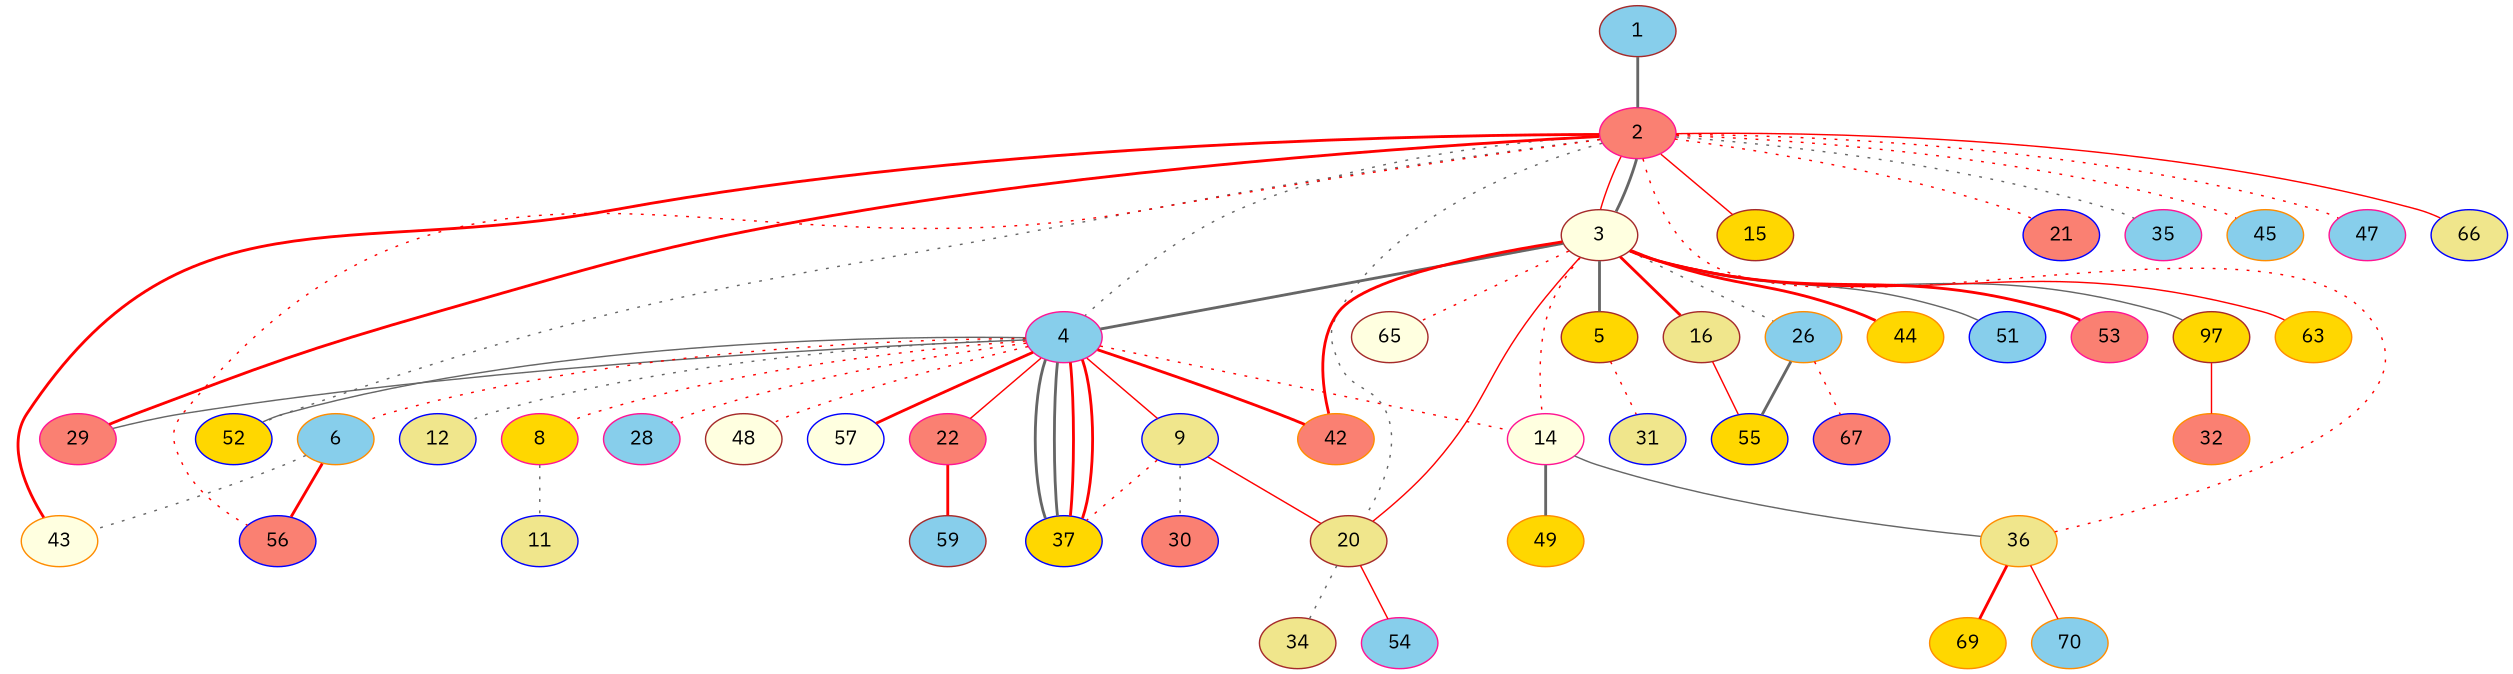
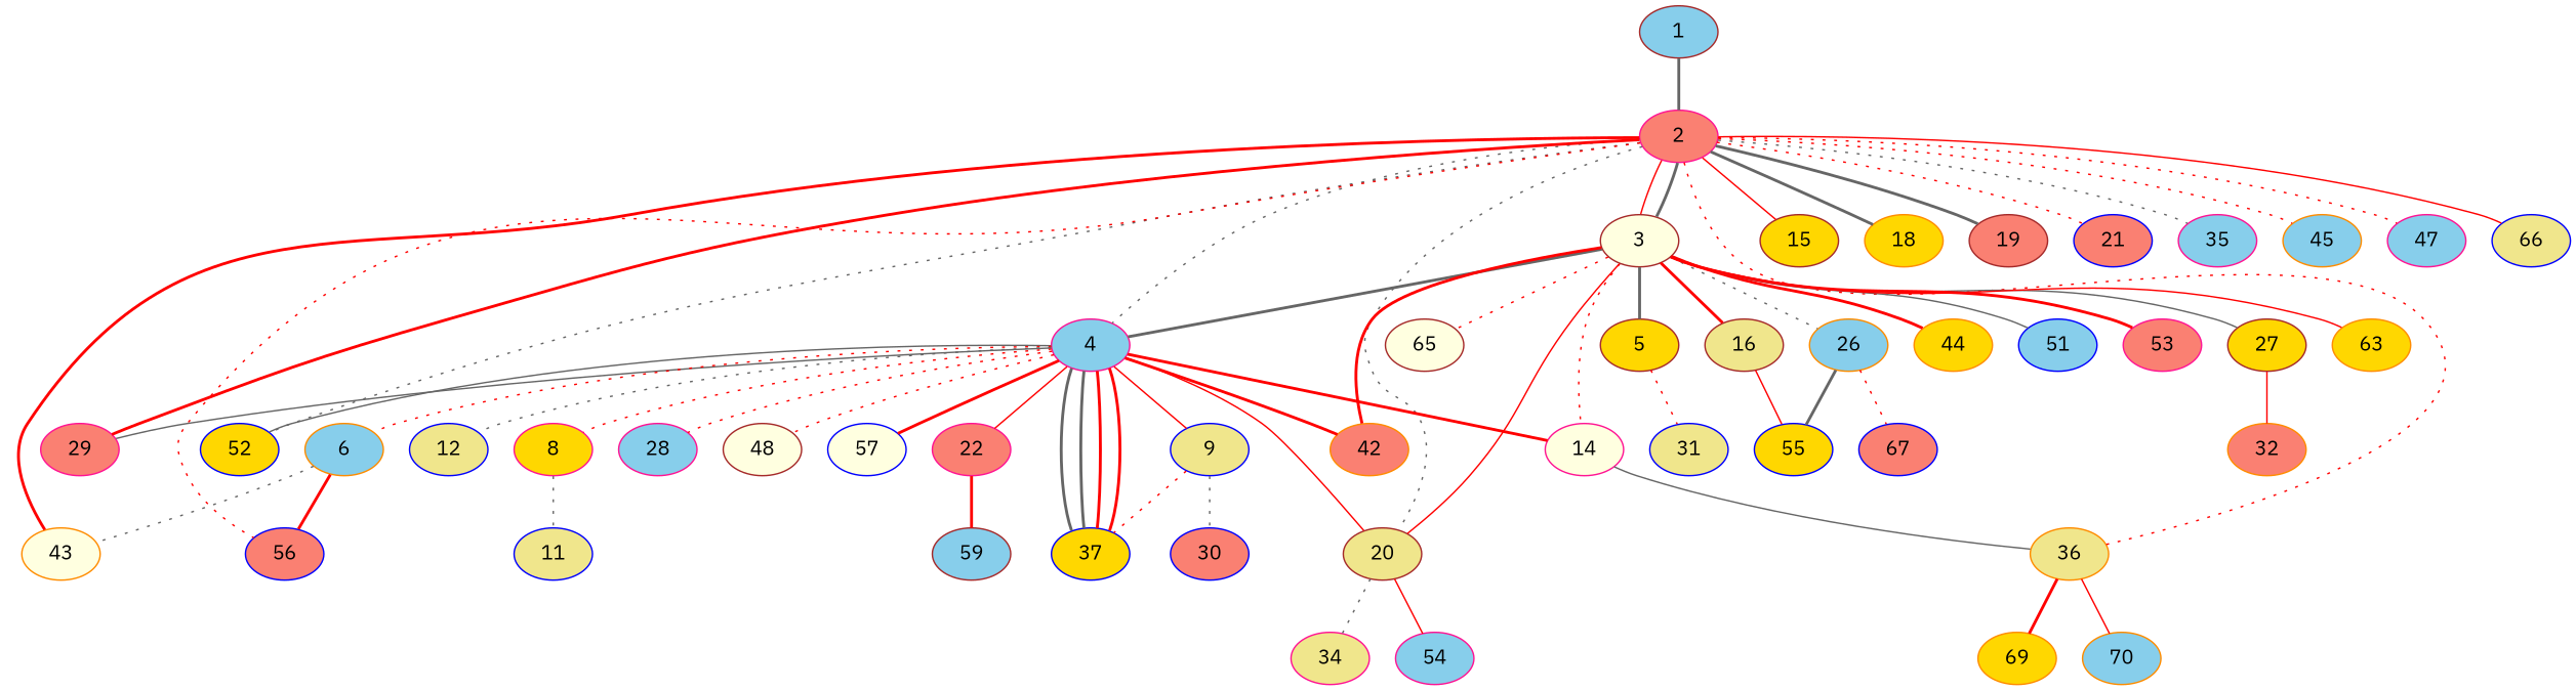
  graph {
    fontname="IBM Plex Sans"
    node [color=blue fillcolor=skyblue fontname="IBM Plex Sans" style=filled]
    edge [color=red fontname="IBM Plex Sans" style=dotted]
    1 [color=brown super="+24"]
    2 [color=deeppink fillcolor=salmon super="+10"]
    3 [color=brown fillcolor=lightyellow super="+25"]
    4 [color=deeppink super="+9"]
    15 [color=brown fillcolor=gold]
+   18 [color=darkorange fillcolor=gold]
+   19 [color=brown fillcolor=salmon]
    20 [color=brown fillcolor=khaki super="+33"]
    21 [fillcolor=salmon]
    29 [color=deeppink fillcolor=salmon]
    35 [color=deeppink]
    36 [color=darkorange fillcolor=khaki super="+61"]
    43 [color=darkorange fillcolor=lightyellow super="+62"]
    45 [color=darkorange]
    47 [color=deeppink]
    52 [fillcolor=gold]
    56 [fillcolor=salmon]
    66 [fillcolor=khaki]
    5 [color=brown fillcolor=gold super="+13"]
    14 [color=deeppink fillcolor=lightyellow super="+39"]
    16 [color=brown fillcolor=khaki]
    26 [color=darkorange super="+38"]
-   27 [color=brown fillcolor=gold super="+46" label=97]
+   27 [color=brown fillcolor=gold super="+46"]
    42 [color=darkorange fillcolor=salmon super="+64"]
    44 [color=darkorange fillcolor=gold]
    51
    53 [color=deeppink fillcolor=salmon]
    63 [color=darkorange fillcolor=gold]
    65 [color=brown fillcolor=lightyellow]
    6 [color=darkorange super="+60"]
    n31 [fillcolor=khaki label=9 super="+23"]
    8 [color=deeppink fillcolor=gold super="+58"]
    12 [fillcolor=khaki]
    22 [color=deeppink fillcolor=salmon super="+40"]
    28 [color=deeppink super="+41"]
    37 [fillcolor=gold super="+50"]
    48 [color=brown fillcolor=lightyellow]
    57 [fillcolor=lightyellow]
-   34 [color=brown fillcolor=khaki]
+   34 [color=deeppink fillcolor=khaki]
    54 [color=deeppink]
    69 [color=darkorange fillcolor=gold]
    70 [color=darkorange]
    31 [fillcolor=khaki]
-   49 [color=darkorange fillcolor=gold]
    55 [fillcolor=gold super="+68"]
    67 [fillcolor=salmon]
    32 [color=darkorange fillcolor=salmon]
    30 [fillcolor=salmon]
    11 [fillcolor=khaki]
    59 [color=brown]
    1 -- 2 [color=gray40 style=bold]
    2 -- 3 [style=solid weight=2]
    2 -- 3 [color=gray40 style=bold]
    2 -- 4 [color=gray40]
    2 -- 15 [style=solid]
+   2 -- 18 [color=gray40 style=bold]
+   2 -- 19 [color=gray40 style=bold]
    2 -- 20 [color=gray40]
    2 -- 21
    2 -- 29 [style=bold]
    2 -- 35 [color=gray40]
    2 -- 36
    2 -- 43 [style=bold]
    2 -- 45
    2 -- 47
    2 -- 52 [color=gray40]
    2 -- 56
    2 -- 66 [style=solid]
    3 -- 4 [color=gray40 style=bold weight=2]
    3 -- 20 [style=solid]
    3 -- 5 [color=gray40 style=bold weight=2]
    3 -- 14
    3 -- 16 [style=bold]
    3 -- 26 [color=gray40]
    3 -- 27 [color=gray40 style=solid weight=2]
    3 -- 42 [style=bold]
    3 -- 44 [style=bold]
    3 -- 51 [color=gray40 style=solid]
    3 -- 53 [style=bold]
    3 -- 63 [style=solid]
    3 -- 65
-   n31 -- 20 [style=solid]
+   4 -- 20 [style=solid]
    4 -- 29 [color=gray40 style=solid]
    4 -- 52 [color=gray40 style=solid]
-   4 -- 14
+   4 -- 14 [style=bold]
    4 -- 42 [style=bold]
    4 -- 6
    4 -- n31 [style=solid weight=2]
    4 -- 8
    4 -- 12 [color=gray40]
    4 -- 22 [style=solid]
    4 -- 28
    4 -- 37 [color=gray40 style=bold]
    4 -- 37 [color=gray40 style=bold]
    4 -- 37 [style=bold]
    4 -- 37 [style=bold]
    4 -- 48
    4 -- 57 [style=bold]
    20 -- 34 [color=gray40]
    20 -- 54 [style=solid]
    36 -- 69 [style=bold]
    36 -- 70 [style=solid]
    5 -- 31
    14 -- 36 [color=gray40 style=solid]
-   14 -- 49 [color=gray40 style=bold]
    16 -- 55 [style=solid]
    26 -- 55 [color=gray40 style=bold]
    26 -- 67
    27 -- 32 [style=solid]
    6 -- 43 [color=gray40]
    6 -- 56 [style=bold]
    n31 -- 37
    n31 -- 30 [color=gray40]
    8 -- 11 [color=gray40]
    22 -- 59 [style=bold]
  }
